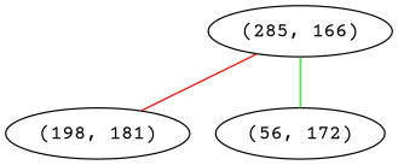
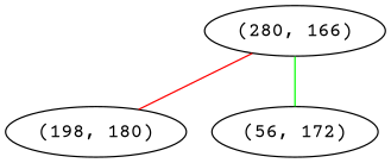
  graph {
    fontname="Courier Prime"
    node [fontname="Courier Prime"]
    edge [fontname="Courier Prime"]
-   "(285, 166)"
-   "(198, 181)"
+   "(285, 166)" [label="(280, 166)"]
+   "(198, 181)" [label="(198, 180)"]
    "(56, 172)"
    "(285, 166)" -- "(198, 181)" [color=red weight=1]
    "(285, 166)" -- "(56, 172)" [color=green weight=2]
  }
